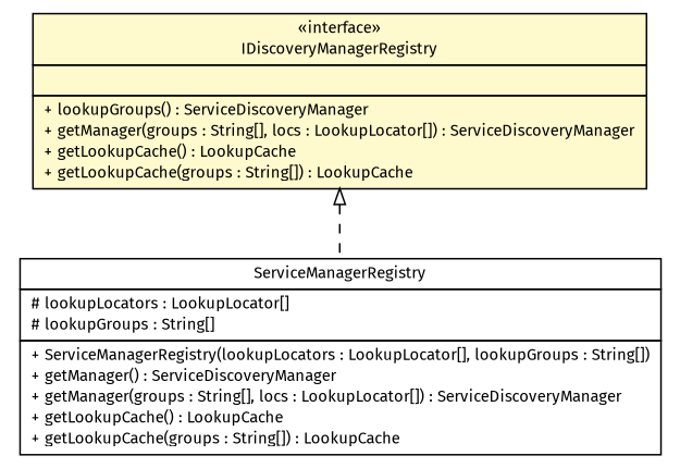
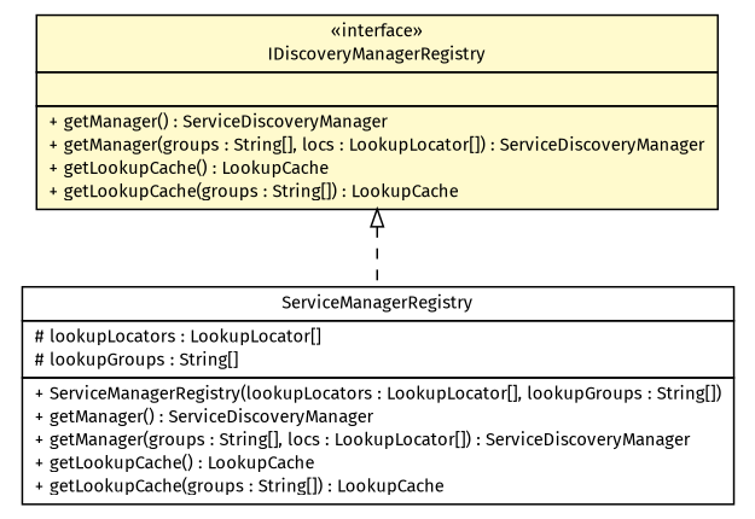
  digraph {
    nodesep=0.25
    ranksep=0.5
    fontname="Fira Sans"
    node [fontcolor=black fontname="Fira Sans" fontsize=10.0 shape=plaintext]
    n1 [label=<<table title="sorcer.container.discovery.ServiceManagerRegistry" border="0" cellborder="1" cellspacing="0" cellpadding="2" port="p" href="./ServiceManagerRegistry.html"> 		<tr><td><table border="0" cellspacing="0" cellpadding="1"> <tr><td align="center" balign="center"> ServiceManagerRegistry </td></tr> 		</table></td></tr> 		<tr><td><table border="0" cellspacing="0" cellpadding="1"> <tr><td align="left" balign="left"> # lookupLocators : LookupLocator[] </td></tr> <tr><td align="left" balign="left"> # lookupGroups : String[] </td></tr> 		</table></td></tr> 		<tr><td><table border="0" cellspacing="0" cellpadding="1"> <tr><td align="left" balign="left"> + ServiceManagerRegistry(lookupLocators : LookupLocator[], lookupGroups : String[]) </td></tr> <tr><td align="left" balign="left"> + getManager() : ServiceDiscoveryManager </td></tr> <tr><td align="left" balign="left"> + getManager(groups : String[], locs : LookupLocator[]) : ServiceDiscoveryManager </td></tr> <tr><td align="left" balign="left"> + getLookupCache() : LookupCache </td></tr> <tr><td align="left" balign="left"> + getLookupCache(groups : String[]) : LookupCache </td></tr> 		</table></td></tr> 		</table>>]
-   n2 [label=<<table title="sorcer.container.discovery.IDiscoveryManagerRegistry" border="0" cellborder="1" cellspacing="0" cellpadding="2" port="p" bgcolor="lemonChiffon" href="./IDiscoveryManagerRegistry.html"> 		<tr><td><table border="0" cellspacing="0" cellpadding="1"> <tr><td align="center" balign="center"> &#171;interface&#187; </td></tr> <tr><td align="center" balign="center"> IDiscoveryManagerRegistry </td></tr> 		</table></td></tr> 		<tr><td><table border="0" cellspacing="0" cellpadding="1"> <tr><td align="left" balign="left">  </td></tr> 		</table></td></tr> 		<tr><td><table border="0" cellspacing="0" cellpadding="1"> <tr><td align="left" balign="left"> + lookupGroups() : ServiceDiscoveryManager </td></tr> <tr><td align="left" balign="left"> + getManager(groups : String[], locs : LookupLocator[]) : ServiceDiscoveryManager </td></tr> <tr><td align="left" balign="left"> + getLookupCache() : LookupCache </td></tr> <tr><td align="left" balign="left"> + getLookupCache(groups : String[]) : LookupCache </td></tr> 		</table></td></tr> 		</table>>]
+   n2 [label=<<table title="sorcer.container.discovery.IDiscoveryManagerRegistry" border="0" cellborder="1" cellspacing="0" cellpadding="2" port="p" bgcolor="lemonChiffon" href="./IDiscoveryManagerRegistry.html"> 		<tr><td><table border="0" cellspacing="0" cellpadding="1"> <tr><td align="center" balign="center"> &#171;interface&#187; </td></tr> <tr><td align="center" balign="center"> IDiscoveryManagerRegistry </td></tr> 		</table></td></tr> 		<tr><td><table border="0" cellspacing="0" cellpadding="1"> <tr><td align="left" balign="left">  </td></tr> 		</table></td></tr> 		<tr><td><table border="0" cellspacing="0" cellpadding="1"> <tr><td align="left" balign="left"> + getManager() : ServiceDiscoveryManager </td></tr> <tr><td align="left" balign="left"> + getManager(groups : String[], locs : LookupLocator[]) : ServiceDiscoveryManager </td></tr> <tr><td align="left" balign="left"> + getLookupCache() : LookupCache </td></tr> <tr><td align="left" balign="left"> + getLookupCache(groups : String[]) : LookupCache </td></tr> 		</table></td></tr> 		</table>>]
    n2 -> n1 [arrowtail=empty dir=back fontname="Fira Sans" fontsize=10 headport=p labelfontname=Helvetica labelfontsize=10 style=dashed tailport=p]
  }
